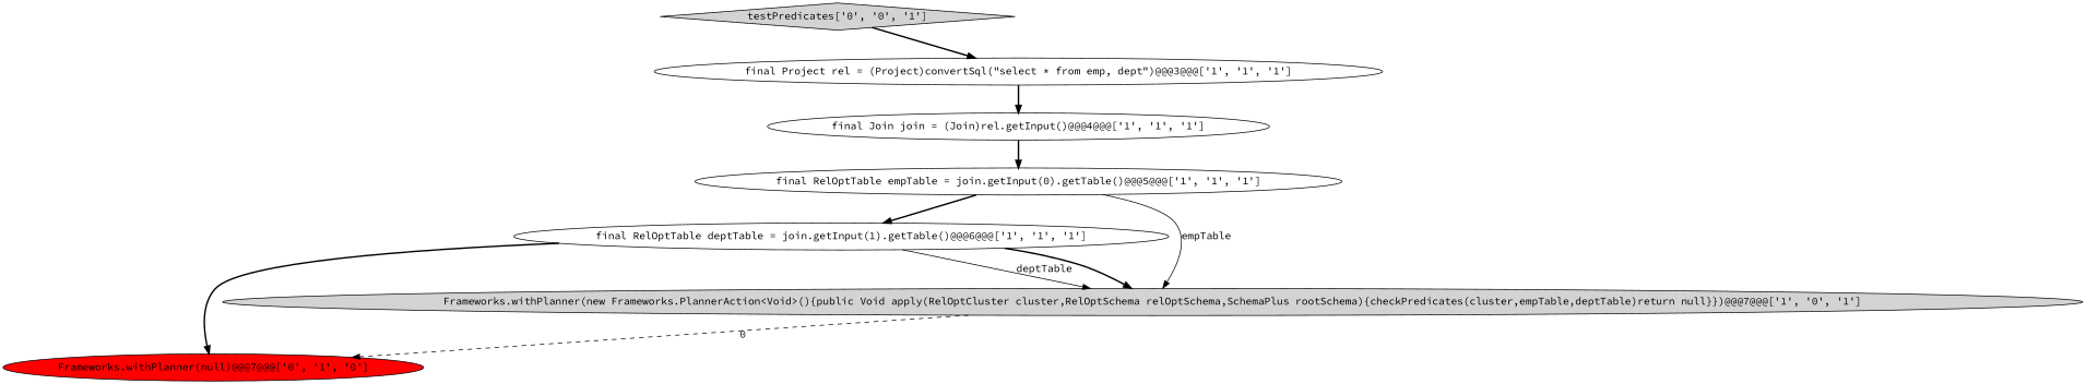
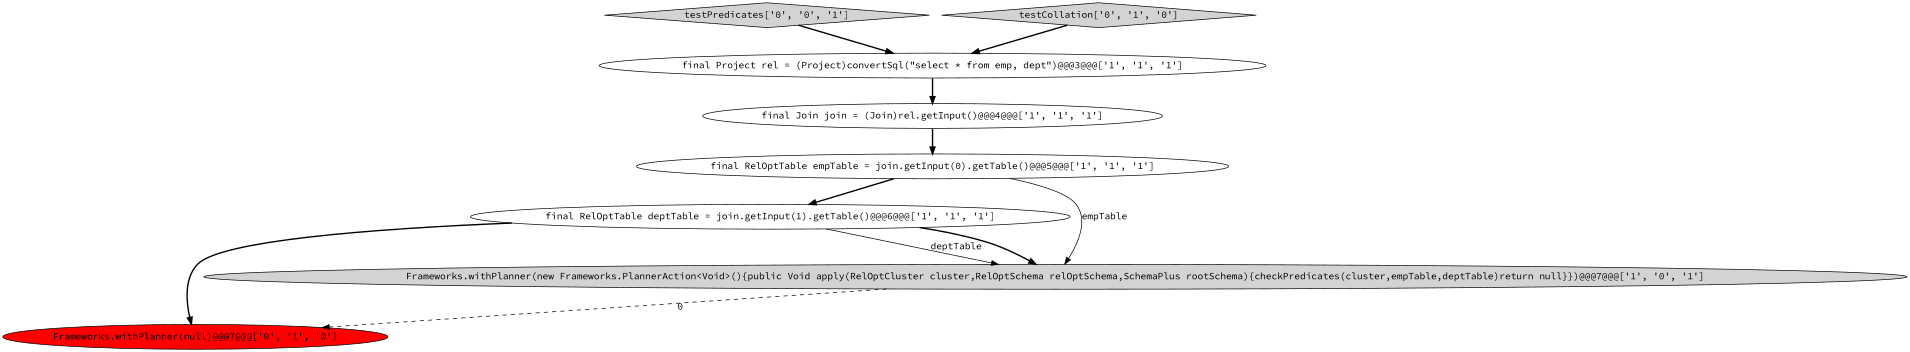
  digraph {
    fontname="Source Code Pro"
    node [fillcolor=white fontname="Source Code Pro" shape=ellipse style=filled]
    edge [fontname="Source Code Pro" style=bold]
    n1 [label="final Project rel = (Project)convertSql(\"select * from emp, dept\")@@@3@@@['1', '1', '1']"]
    n2 [label="final Join join = (Join)rel.getInput()@@@4@@@['1', '1', '1']"]
    n3 [label="final RelOptTable deptTable = join.getInput(1).getTable()@@@6@@@['1', '1', '1']"]
    n4 [fillcolor=red label="Frameworks.withPlanner(null)@@@7@@@['0', '1', '0']"]
    n5 [fillcolor=lightgray label="Frameworks.withPlanner(new Frameworks.PlannerAction<Void>(){public Void apply(RelOptCluster cluster,RelOptSchema relOptSchema,SchemaPlus rootSchema){checkPredicates(cluster,empTable,deptTable)return null}})@@@7@@@['1', '0', '1']"]
    n6 [fillcolor=lightgray label="testPredicates['0', '0', '1']" shape=diamond]
    n7 [label="final RelOptTable empTable = join.getInput(0).getTable()@@@5@@@['1', '1', '1']"]
+   n8 [fillcolor=lightgray label="testCollation['0', '1', '0']" shape=diamond]
    n1 -> n2
    n2 -> n7
    n3 -> n4
    n3 -> n5 [label=deptTable style=solid]
    n3 -> n5
    n5 -> n4 [label=0 style=dashed]
    n6 -> n1
    n7 -> n3
    n7 -> n5 [label=empTable style=solid]
+   n8 -> n1
  }
